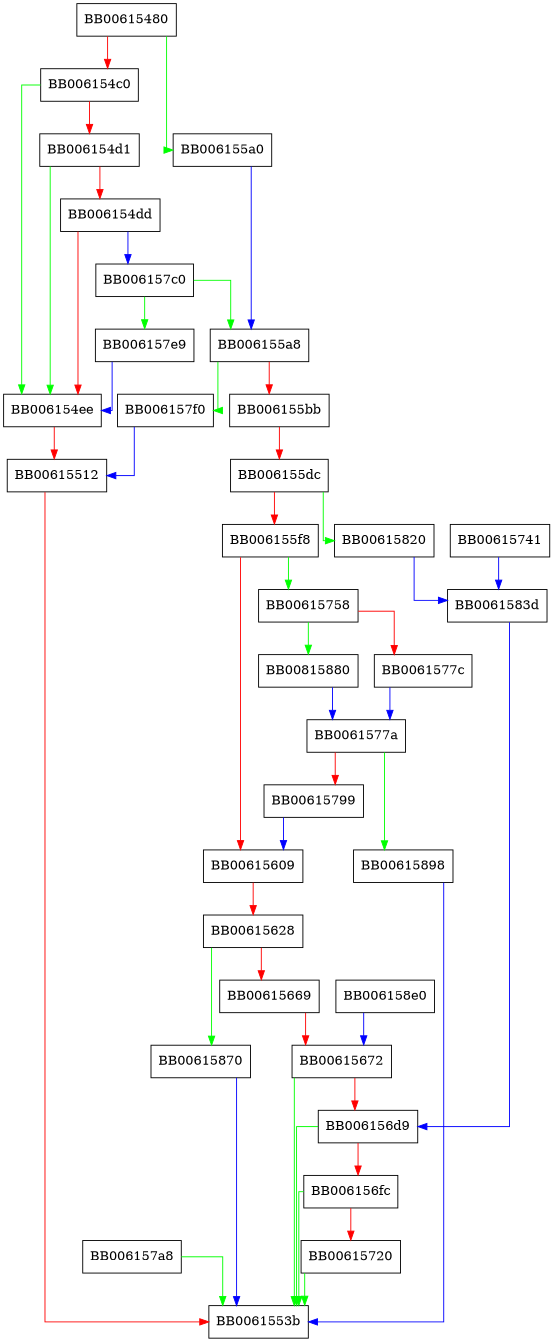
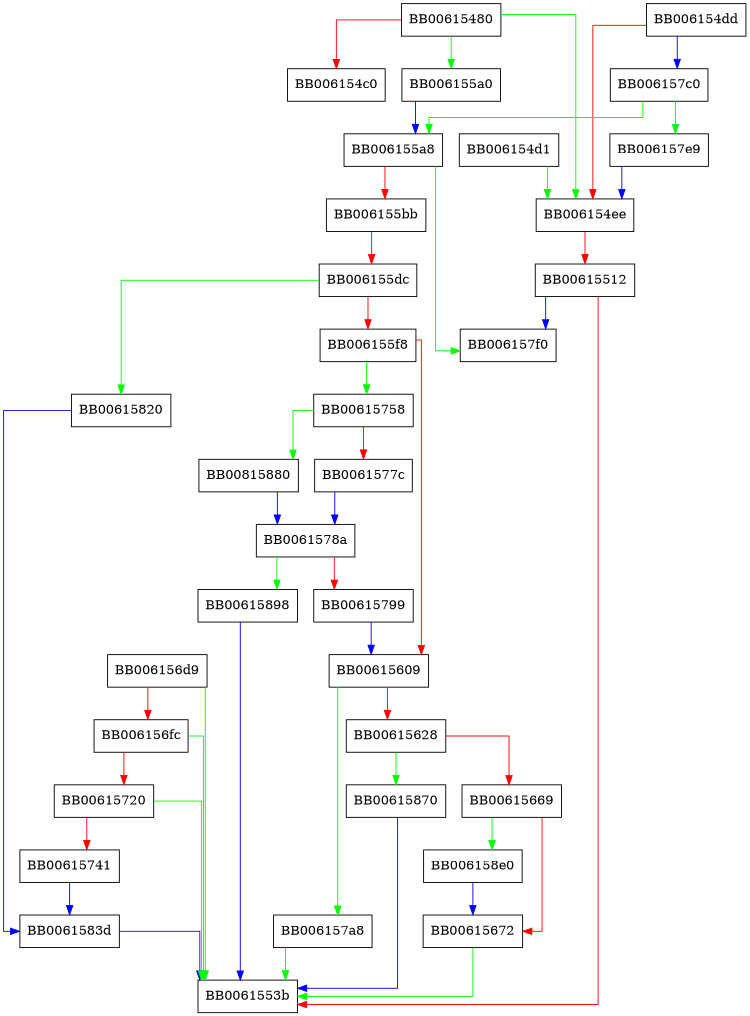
  digraph {
    splines=ortho
    node [shape=box]
    edge [color=red]
    BB00615480
    BB006155a0
    BB006154c0
    BB006155a8
    BB006154ee
    BB006154d1
    BB006157f0
    BB006155bb
    BB00615512
    BB006154dd
    BB0061553b
    BB006157c0
    BB006157e9
    BB006155dc
    BB00615820
    BB006155f8
    BB0061583d
    BB00615758
    BB00615609
    n20 [label=BB00815880]
    BB0061577c
    BB006157a8
    BB00615628
-   BB0061578a [label=BB0061577a]
+   BB0061578a
    BB00615870
    BB00615669
    BB006158e0
    BB00615672
    BB006156d9
    BB006156fc
    BB00615720
    BB00615741
    BB00615898
    BB00615799
    BB00615480 -> BB006155a0 [color=green]
    BB00615480 -> BB006154c0
    BB006155a0 -> BB006155a8 [color=blue]
-   BB006154c0 -> BB006154ee [color=green]
-   BB006154c0 -> BB006154d1
+   BB00615480 -> BB006154ee [color=green]
    BB006155a8 -> BB006157f0 [color=green]
    BB006155a8 -> BB006155bb
    BB006154ee -> BB00615512
    BB006154d1 -> BB006154ee [color=green]
-   BB006154d1 -> BB006154dd
-   BB006157f0 -> BB00615512 [color=blue]
+   BB00615512 -> BB006157f0 [color=blue]
    BB006155bb -> BB006155dc
    BB00615512 -> BB0061553b
    BB006154dd -> BB006154ee
    BB006154dd -> BB006157c0 [color=blue]
    BB006157c0 -> BB006155a8 [color=green]
    BB006157c0 -> BB006157e9 [color=green]
    BB006157e9 -> BB006154ee [color=blue]
    BB006155dc -> BB00615820 [color=green]
    BB006155dc -> BB006155f8
    BB00615820 -> BB0061583d [color=blue]
    BB006155f8 -> BB00615758 [color=green]
    BB006155f8 -> BB00615609
-   BB0061583d -> BB006156d9 [color=blue]
+   BB0061583d -> BB0061553b [color=blue]
    BB00615758 -> n20 [color=green]
    BB00615758 -> BB0061577c
+   BB00615609 -> BB006157a8 [color=green]
    BB00615609 -> BB00615628
    n20 -> BB0061578a [color=blue]
    BB0061577c -> BB0061578a [color=blue]
    BB006157a8 -> BB0061553b [color=green]
    BB00615628 -> BB00615870 [color=green]
    BB00615628 -> BB00615669
    BB0061578a -> BB00615898 [color=green]
    BB0061578a -> BB00615799
    BB00615870 -> BB0061553b [color=blue]
+   BB00615669 -> BB006158e0 [color=green]
    BB00615669 -> BB00615672
    BB006158e0 -> BB00615672 [color=blue]
    BB00615672 -> BB0061553b [color=green]
-   BB00615672 -> BB006156d9
    BB006156d9 -> BB0061553b [color=green]
    BB006156d9 -> BB006156fc
    BB006156fc -> BB0061553b [color=green]
    BB006156fc -> BB00615720
    BB00615720 -> BB0061553b [color=green]
+   BB00615720 -> BB00615741
    BB00615741 -> BB0061583d [color=blue]
    BB00615898 -> BB0061553b [color=blue]
    BB00615799 -> BB00615609 [color=blue]
  }
